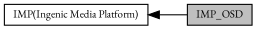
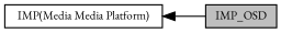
  digraph {
    rankdir=LR
    fontname="EB Garamond"
    node [color=black fontname="EB Garamond" fontsize=10 shape=box style=filled]
    n1 [fillcolor=grey75 fontcolor=black height=0.2 label=IMP_OSD width=0.4]
-   n2 [fillcolor=white height=0.2 label="IMP(Ingenic Media Platform)" width=0.4]
+   n2 [fillcolor=white height=0.2 label="IMP(Media Media Platform)" width=0.4]
    n2 -> n1 [dir=back fontname="EB Garamond" fontsize=10 labelfontname=Helvetica labelfontsize=10 shape=plaintext style=solid]
  }
